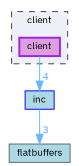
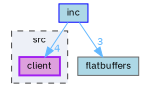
  digraph {
    compound=true
    fontname="IBM Plex Sans"
    node [fillcolor=lightblue fontname="IBM Plex Sans" fontsize=10 shape=box style=filled]
    edge [color=steelblue1 fontcolor=steelblue1 fontname="IBM Plex Sans" fontsize=10 labeldistance=1.5 labelfontname=Helvetica labelfontsize=10]
    n1 [color=purple fillcolor=plum height=0.2 label=client style="filled,bold" width=0.4]
    n2 [color=blue height=0.2 label=inc width=0.4]
    n3 [color=gray40 height=0.2 label=flatbuffers width=0.4]
    subgraph cluster_1 {
      bgcolor="#edf0f7"
      fontsize=10
-     label=client
+     label=src
      pencolor=grey25
      style="filled,dashed"
      n1
    }
-   n1 -> n2 [headlabel=4]
+   n2 -> n1 [headlabel=4]
    n2 -> n3 [headlabel=3]
  }
